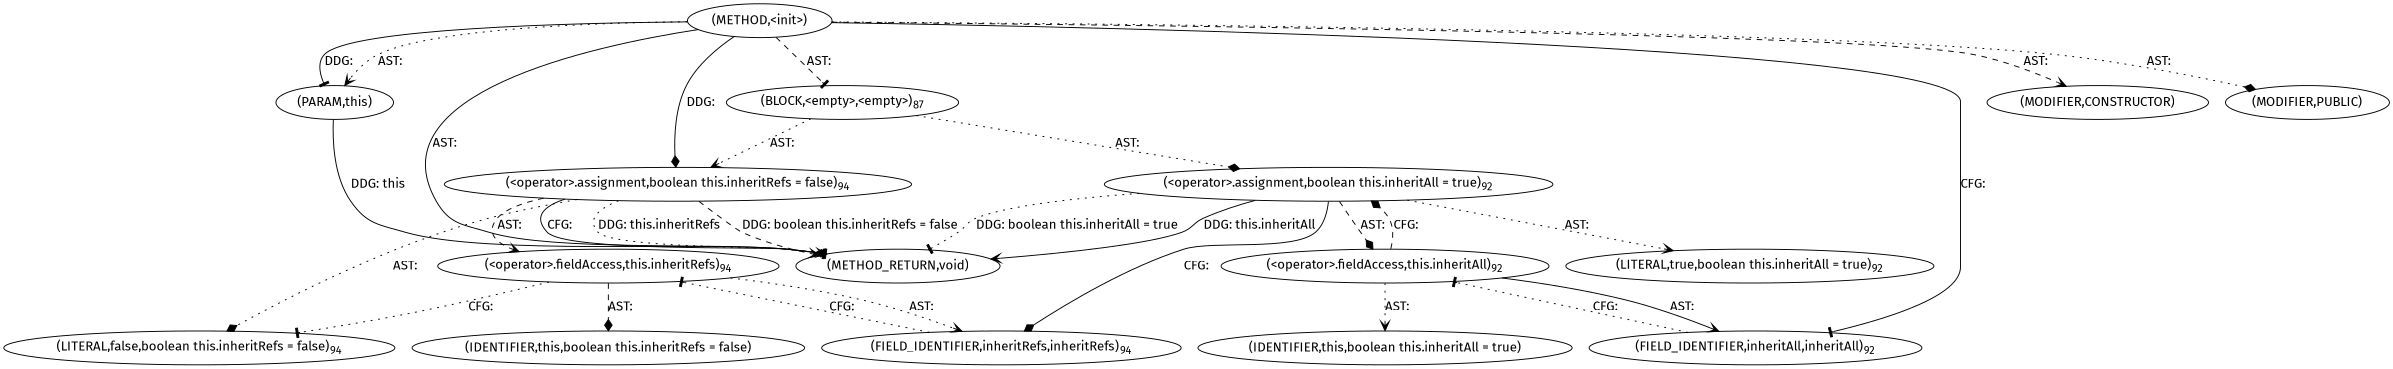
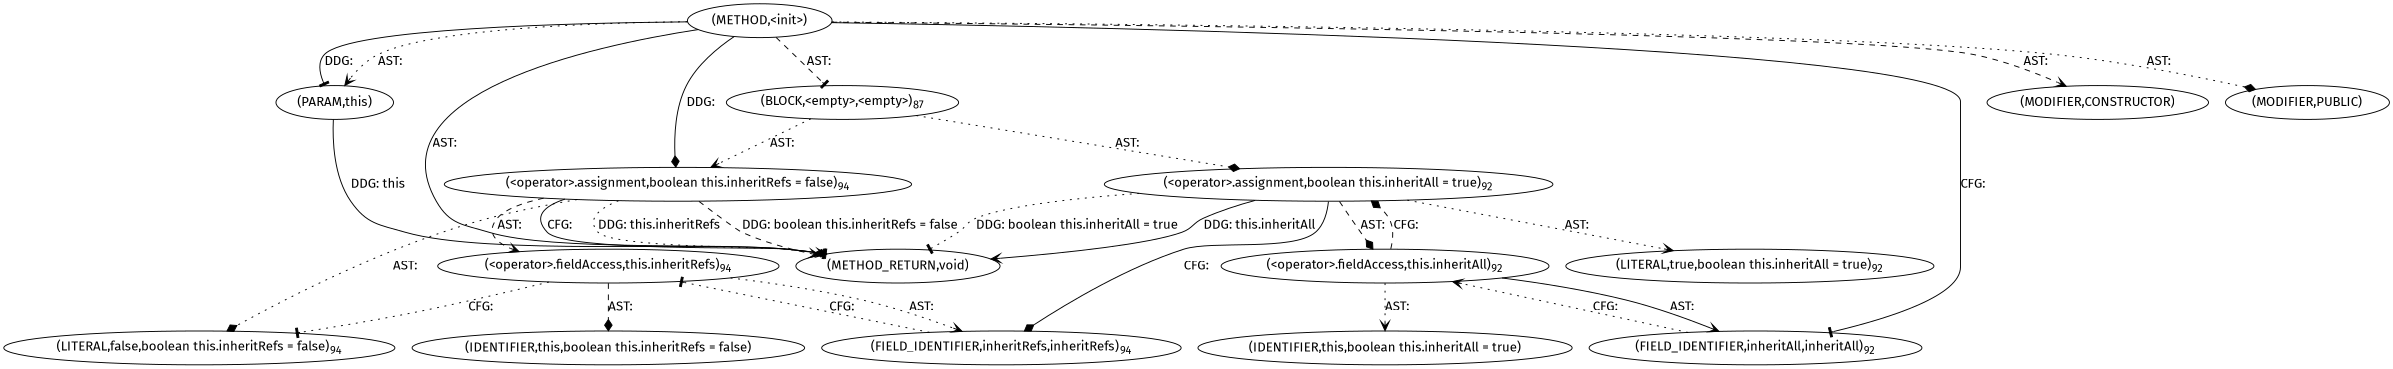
  digraph {
    fontname="Fira Sans"
    node [fontname="Fira Sans"]
    edge [arrowhead=vee fontname="Fira Sans" style=dotted]
    n1 [label=<(METHOD,&lt;init&gt;)>]
    n2 [label=<(PARAM,this)>]
    n3 [label=<(BLOCK,&lt;empty&gt;,&lt;empty&gt;)<SUB>87</SUB>>]
    n4 [label=<(FIELD_IDENTIFIER,inheritAll,inheritAll)<SUB>92</SUB>>]
    n5 [label=<(&lt;operator&gt;.assignment,boolean this.inheritRefs = false)<SUB>94</SUB>>]
    n6 [label=<(MODIFIER,CONSTRUCTOR)>]
    n7 [label=<(MODIFIER,PUBLIC)>]
    n8 [label=<(METHOD_RETURN,void)>]
    n9 [label=<(&lt;operator&gt;.assignment,boolean this.inheritAll = true)<SUB>92</SUB>>]
    n10 [label=<(&lt;operator&gt;.fieldAccess,this.inheritAll)<SUB>92</SUB>>]
    n11 [label=<(LITERAL,true,boolean this.inheritAll = true)<SUB>92</SUB>>]
    n12 [label=<(FIELD_IDENTIFIER,inheritRefs,inheritRefs)<SUB>94</SUB>>]
    n13 [label=<(&lt;operator&gt;.fieldAccess,this.inheritRefs)<SUB>94</SUB>>]
    n14 [label=<(LITERAL,false,boolean this.inheritRefs = false)<SUB>94</SUB>>]
    n15 [label=<(IDENTIFIER,this,boolean this.inheritAll = true)>]
    n16 [label=<(IDENTIFIER,this,boolean this.inheritRefs = false)>]
    n1 -> n2 [label="AST: "]
    n1 -> n2 [arrowhead=tee label="DDG: " style=solid]
    n1 -> n3 [arrowhead=tee label="AST: " style=dashed]
    n1 -> n4 [arrowhead=tee label="CFG: " style=solid]
    n1 -> n5 [arrowhead=diamond label="DDG: " style=solid]
    n1 -> n6 [label="AST: " style=dashed]
    n1 -> n7 [arrowhead=diamond label="AST: "]
    n1 -> n8 [arrowhead=diamond label="AST: " style=solid]
    n2 -> n8 [arrowhead=tee label="DDG: this" style=solid]
    n3 -> n5 [label="AST: "]
    n3 -> n9 [arrowhead=diamond label="AST: "]
-   n4 -> n10 [arrowhead=tee label="CFG: "]
+   n4 -> n10 [label="CFG: "]
    n5 -> n8 [label="CFG: " style=solid]
    n5 -> n8 [arrowhead=tee label="DDG: this.inheritRefs"]
    n5 -> n8 [label="DDG: boolean this.inheritRefs = false" style=dashed]
    n5 -> n13 [label="AST: " style=dashed]
    n5 -> n14 [arrowhead=diamond label="AST: "]
    n9 -> n8 [label="DDG: this.inheritAll" style=solid]
    n9 -> n8 [arrowhead=tee label="DDG: boolean this.inheritAll = true"]
    n9 -> n10 [arrowhead=diamond label="AST: " style=dashed]
    n9 -> n11 [label="AST: "]
    n9 -> n12 [arrowhead=diamond label="CFG: " style=solid]
    n10 -> n4 [label="AST: " style=solid]
    n10 -> n9 [arrowhead=diamond label="CFG: " style=dashed]
    n10 -> n15 [label="AST: "]
    n12 -> n13 [arrowhead=tee label="CFG: "]
    n13 -> n12 [label="AST: "]
    n13 -> n14 [arrowhead=tee label="CFG: "]
    n13 -> n16 [arrowhead=diamond label="AST: " style=dashed]
  }
